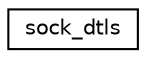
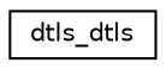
  digraph {
    rankdir=LR
-   n1 [color=black fillcolor=white fontname=Helvetica fontsize=10 height=0.2 label=sock_dtls shape=record style=filled width=0.4]
+   n1 [color=black fillcolor=white fontname=Helvetica fontsize=10 height=0.2 label=dtls_dtls shape=record style=filled width=0.4]
  }
